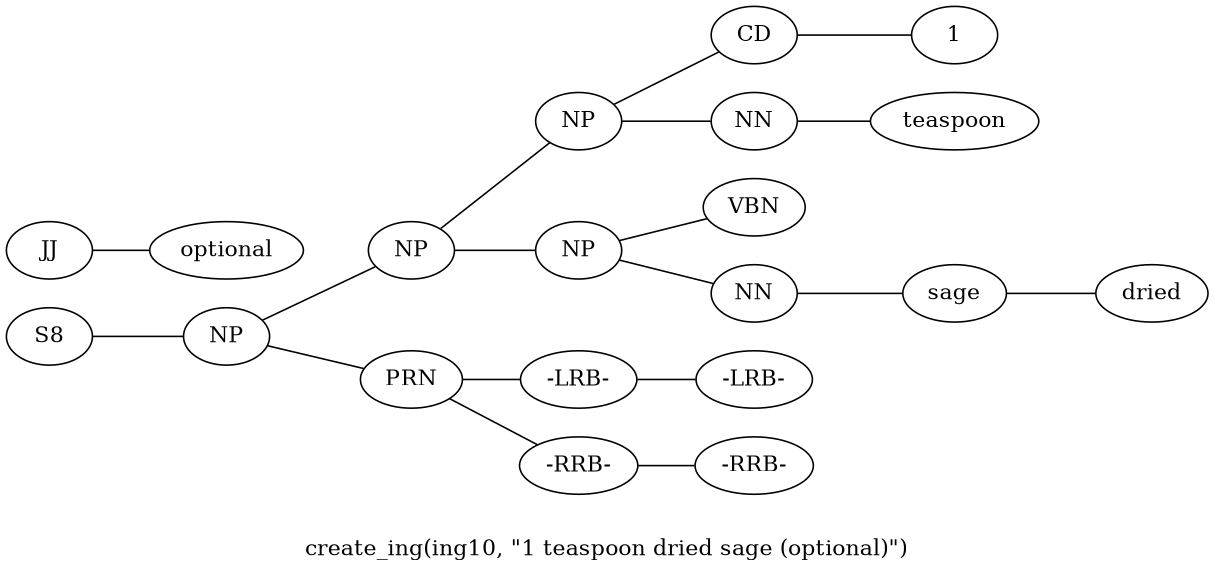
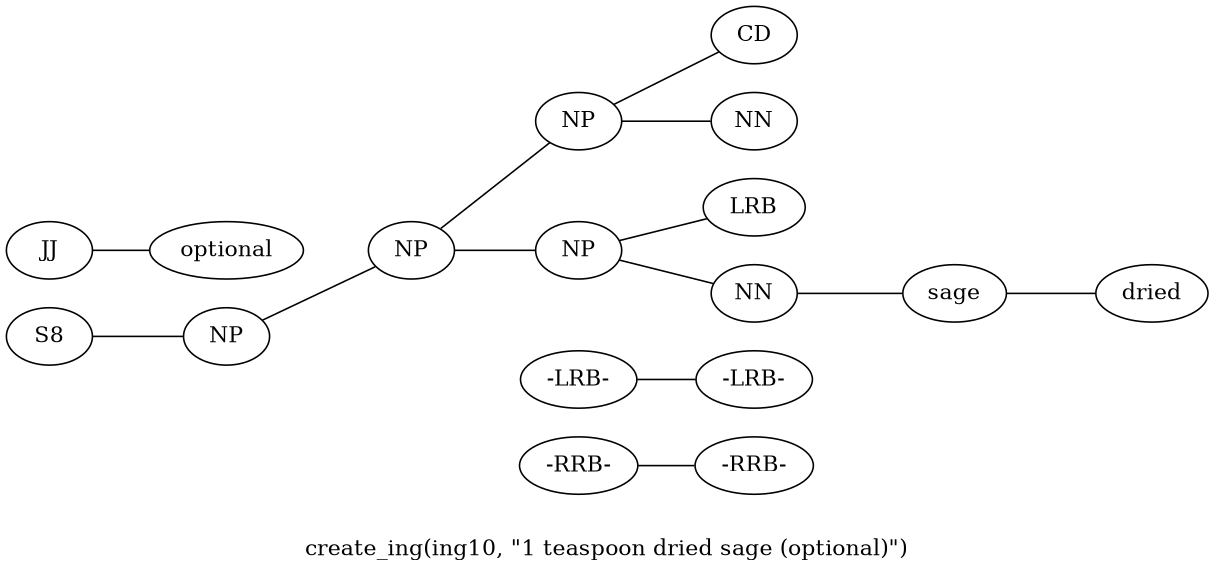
  graph {
    label="create_ing(ing10, \"1 teaspoon dried sage (optional)\")"
    rankdir=LR
    n1 [label=S8]
    n2 [label=NP]
    n3 [label=NP]
-   n4 [label=PRN]
    n5 [label=NP]
    n6 [label=NP]
    n7 [label="-LRB-"]
    n8 [label="-RRB-"]
    n9 [label=CD]
    n10 [label=NN]
-   n11 [label=VBN]
+   n11 [label=LRB]
    n12 [label=NN]
-   n13 [label=1]
-   n14 [label=teaspoon]
    n15 [label=sage]
    n16 [label=dried]
    n17 [label="-LRB-"]
    n18 [label=JJ]
    n19 [label=optional]
    n20 [label="-RRB-"]
    n1 -- n2
    n2 -- n3
-   n2 -- n4
    n3 -- n5
    n3 -- n6
-   n4 -- n7
-   n4 -- n8
    n5 -- n9
    n5 -- n10
    n6 -- n11
    n6 -- n12
    n7 -- n17
    n8 -- n20
-   n9 -- n13
-   n10 -- n14
    n12 -- n15
    n15 -- n16
    n18 -- n19
  }
